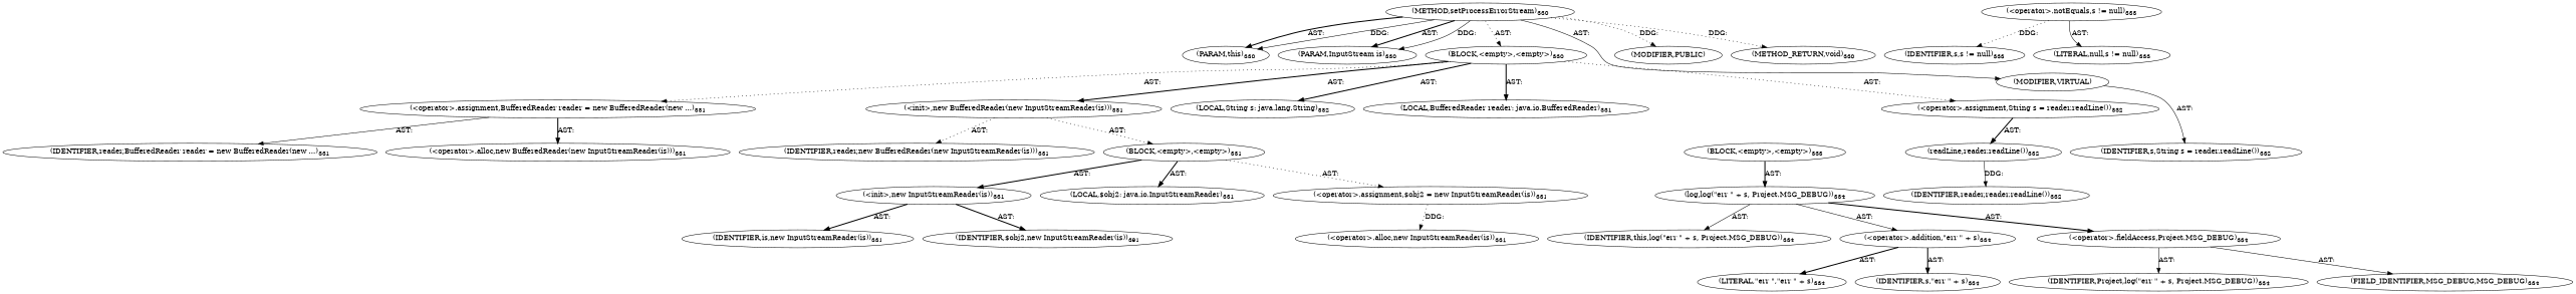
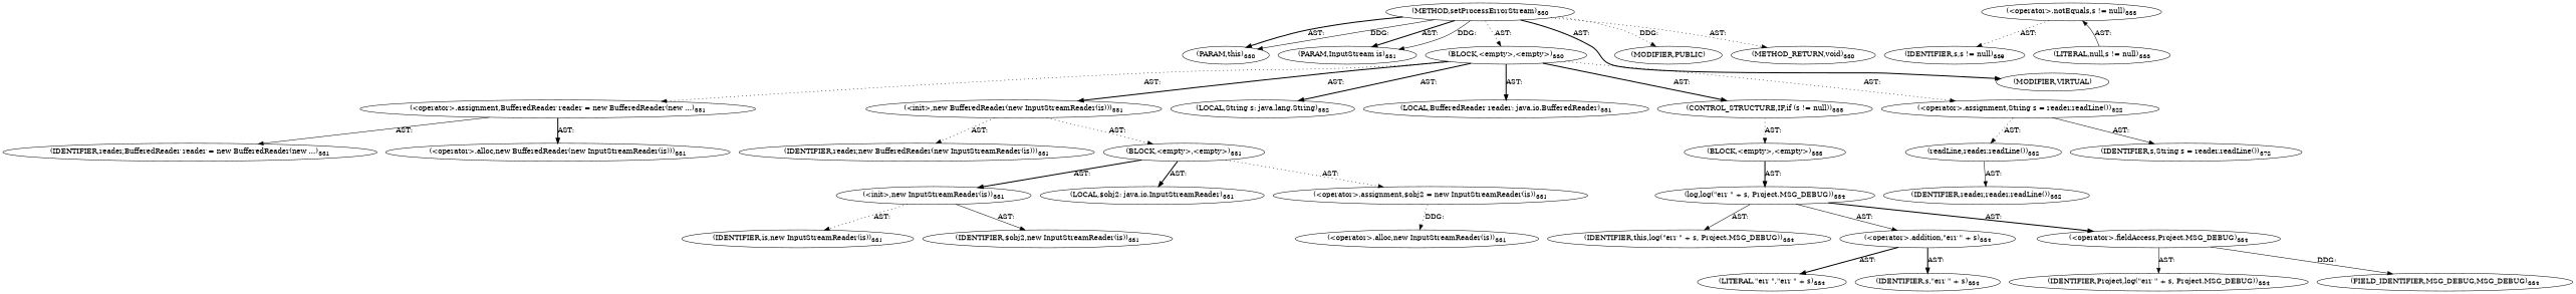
  digraph {
    edge [style=bold]
    n1 [label=<(METHOD,setProcessErrorStream)<SUB>330</SUB>>]
    n2 [label=<(PARAM,this)<SUB>330</SUB>>]
-   n3 [label=<(PARAM,InputStream is)<SUB>330</SUB>>]
+   n3 [label=<(PARAM,InputStream is)<SUB>331</SUB>>]
    n4 [label=<(BLOCK,&lt;empty&gt;,&lt;empty&gt;)<SUB>330</SUB>>]
    n5 [label=<(MODIFIER,PUBLIC)>]
    n6 [label=<(MODIFIER,VIRTUAL)>]
    n7 [label=<(METHOD_RETURN,void)<SUB>330</SUB>>]
    n8 [label=<(LOCAL,BufferedReader reader: java.io.BufferedReader)<SUB>331</SUB>>]
    n9 [label=<(&lt;operator&gt;.assignment,BufferedReader reader = new BufferedReader(new ...)<SUB>331</SUB>>]
    n10 [label=<(&lt;init&gt;,new BufferedReader(new InputStreamReader(is)))<SUB>331</SUB>>]
    n11 [label=<(LOCAL,String s: java.lang.String)<SUB>332</SUB>>]
-   n12 [label=<(&lt;operator&gt;.assignment,String s = reader.readLine())<SUB>332</SUB>>]
+   n12 [label=<(&lt;operator&gt;.assignment,String s = reader.readLine())<SUB>322</SUB>>]
+   n13 [label=<(CONTROL_STRUCTURE,IF,if (s != null))<SUB>333</SUB>>]
    n14 [label=<(IDENTIFIER,reader,BufferedReader reader = new BufferedReader(new ...)<SUB>331</SUB>>]
    n15 [label=<(&lt;operator&gt;.alloc,new BufferedReader(new InputStreamReader(is)))<SUB>331</SUB>>]
    n16 [label=<(IDENTIFIER,reader,new BufferedReader(new InputStreamReader(is)))<SUB>331</SUB>>]
    n17 [label=<(BLOCK,&lt;empty&gt;,&lt;empty&gt;)<SUB>331</SUB>>]
-   n18 [label=<(IDENTIFIER,s,String s = reader.readLine())<SUB>332</SUB>>]
+   n18 [label=<(IDENTIFIER,s,String s = reader.readLine())<SUB>372</SUB>>]
    n19 [label=<(readLine,reader.readLine())<SUB>332</SUB>>]
    n20 [label=<(BLOCK,&lt;empty&gt;,&lt;empty&gt;)<SUB>333</SUB>>]
    n21 [label=<(LOCAL,$obj2: java.io.InputStreamReader)<SUB>331</SUB>>]
    n22 [label=<(&lt;operator&gt;.assignment,$obj2 = new InputStreamReader(is))<SUB>331</SUB>>]
    n23 [label=<(&lt;init&gt;,new InputStreamReader(is))<SUB>331</SUB>>]
    n24 [label=<(&lt;operator&gt;.alloc,new InputStreamReader(is))<SUB>331</SUB>>]
-   n25 [label=<(IDENTIFIER,$obj2,new InputStreamReader(is))<SUB>391</SUB>>]
+   n25 [label=<(IDENTIFIER,$obj2,new InputStreamReader(is))<SUB>331</SUB>>]
    n26 [label=<(IDENTIFIER,is,new InputStreamReader(is))<SUB>331</SUB>>]
    n27 [label=<(IDENTIFIER,reader,reader.readLine())<SUB>332</SUB>>]
    n28 [label=<(&lt;operator&gt;.notEquals,s != null)<SUB>333</SUB>>]
-   n29 [label=<(IDENTIFIER,s,s != null)<SUB>333</SUB>>]
+   n29 [label=<(IDENTIFIER,s,s != null)<SUB>339</SUB>>]
    n30 [label=<(LITERAL,null,s != null)<SUB>333</SUB>>]
    n31 [label=<(log,log(&quot;err &quot; + s, Project.MSG_DEBUG))<SUB>334</SUB>>]
    n32 [label=<(IDENTIFIER,this,log(&quot;err &quot; + s, Project.MSG_DEBUG))<SUB>334</SUB>>]
    n33 [label=<(&lt;operator&gt;.addition,&quot;err &quot; + s)<SUB>334</SUB>>]
    n34 [label=<(&lt;operator&gt;.fieldAccess,Project.MSG_DEBUG)<SUB>334</SUB>>]
    n35 [label=<(LITERAL,&quot;err &quot;,&quot;err &quot; + s)<SUB>334</SUB>>]
    n36 [label=<(IDENTIFIER,s,&quot;err &quot; + s)<SUB>334</SUB>>]
    n37 [label=<(IDENTIFIER,Project,log(&quot;err &quot; + s, Project.MSG_DEBUG))<SUB>334</SUB>>]
    n38 [label=<(FIELD_IDENTIFIER,MSG_DEBUG,MSG_DEBUG)<SUB>334</SUB>>]
    n1 -> n2 [label="AST: "]
    n1 -> n2 [label="DDG: " style=solid]
    n1 -> n3 [label="AST: "]
    n1 -> n3 [label="DDG: " style=solid]
    n1 -> n4 [label="AST: " style=dotted]
    n1 -> n5 [label="DDG: " style=dotted]
-   n1 -> n6 [label="AST: " style=solid]
-   n1 -> n7 [label="DDG: " style=dotted]
+   n1 -> n6 [label="AST: "]
+   n1 -> n7 [label="AST: " style=dotted]
    n4 -> n8 [label="AST: "]
    n4 -> n9 [label="AST: " style=dotted]
    n4 -> n10 [label="AST: "]
    n4 -> n11 [label="AST: "]
    n4 -> n12 [label="AST: " style=dotted]
+   n4 -> n13 [label="AST: "]
    n9 -> n14 [label="AST: " style=solid]
    n9 -> n15 [label="AST: "]
    n10 -> n16 [label="AST: " style=dotted]
    n10 -> n17 [label="AST: " style=dotted]
-   n6 -> n18 [label="AST: " style=solid]
-   n12 -> n19 [label="AST: "]
+   n12 -> n18 [label="AST: " style=solid]
+   n12 -> n19 [label="AST: " style=dotted]
+   n13 -> n20 [label="AST: " style=dotted]
    n17 -> n21 [label="AST: "]
    n17 -> n22 [label="AST: " style=dotted]
    n17 -> n23 [label="AST: "]
-   n19 -> n27 [label="DDG: " style=solid]
+   n19 -> n27 [label="AST: " style=solid]
    n20 -> n31 [label="AST: "]
    n22 -> n24 [label="DDG: " style=dotted]
-   n23 -> n25 [label="AST: "]
-   n23 -> n26 [label="AST: "]
-   n28 -> n29 [label="DDG: " style=dotted]
-   n28 -> n30 [label="AST: " style=solid]
+   n23 -> n25 [label="AST: " style=solid]
+   n23 -> n26 [label="AST: " style=dotted]
+   n28 -> n29 [label="AST: " style=dotted]
+   n30 -> n28 [label="AST: " style=solid]
    n31 -> n32 [label="AST: " style=solid]
    n31 -> n33 [label="AST: " style=solid]
    n31 -> n34 [label="AST: "]
    n33 -> n35 [label="AST: "]
    n33 -> n36 [label="AST: "]
    n34 -> n37 [label="AST: " style=solid]
-   n34 -> n38 [label="AST: " style=solid]
+   n34 -> n38 [label="DDG: " style=solid]
  }
